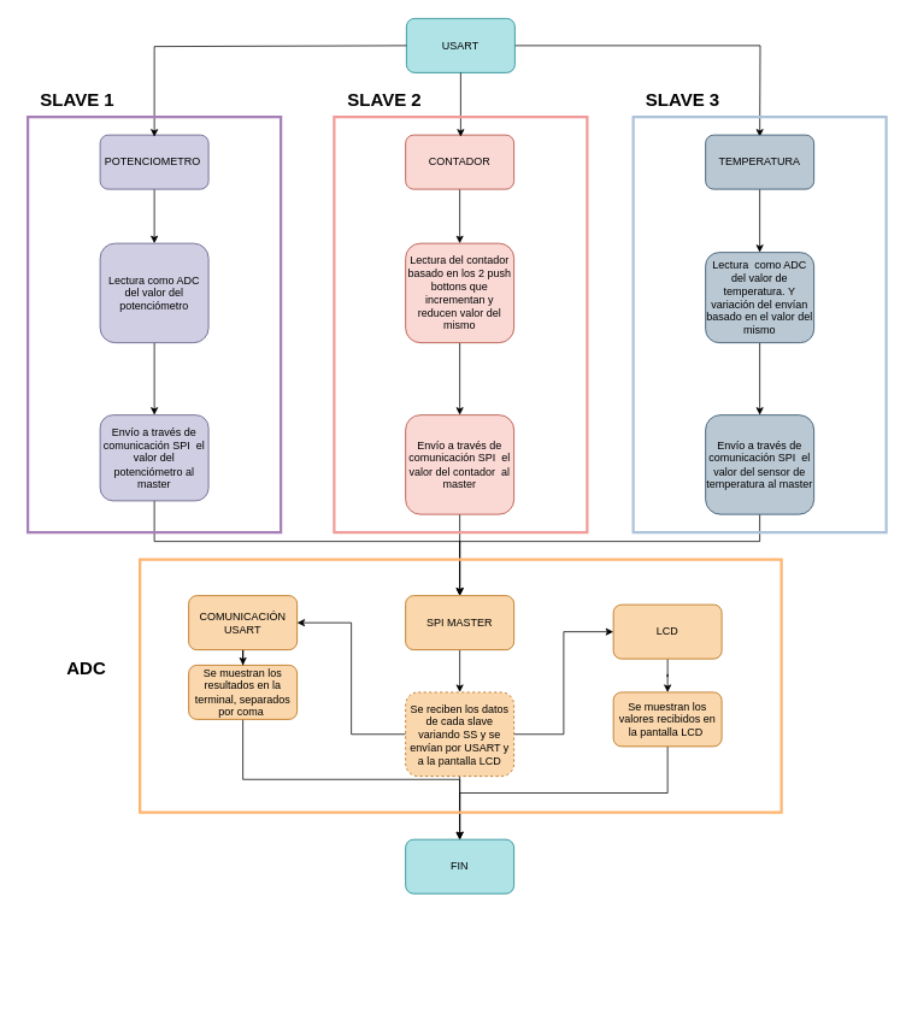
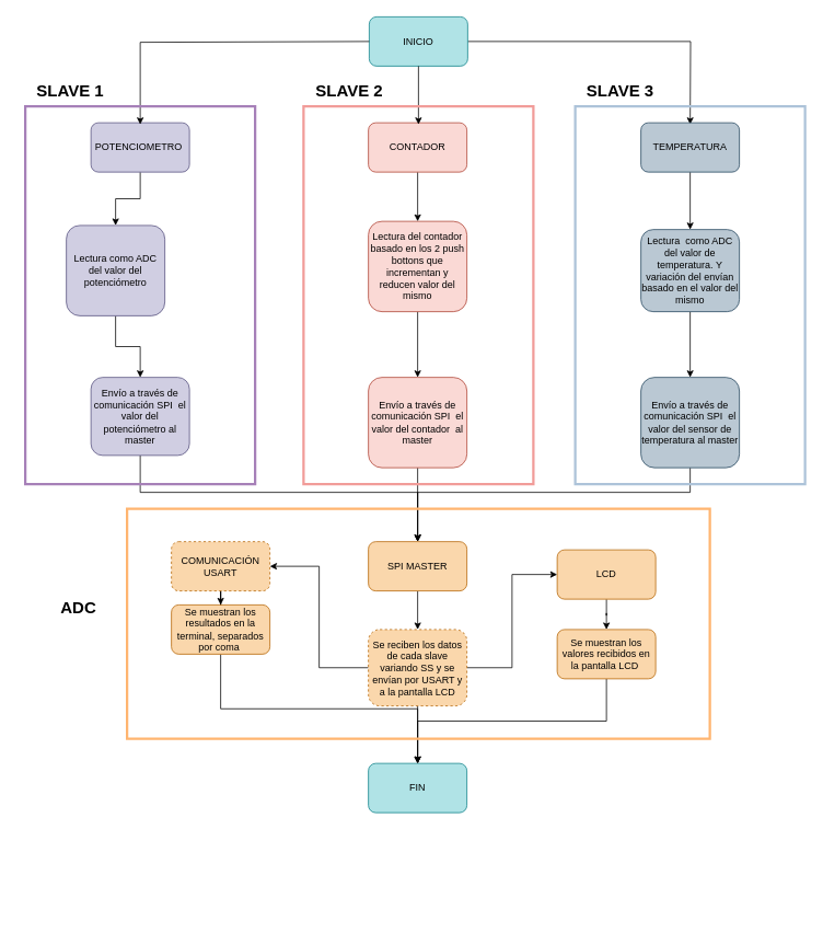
  <mxCell id="0" />
  <mxCell id="1" parent="0" />
  <mxCell id="2" value="" style="edgeStyle=orthogonalEdgeStyle;rounded=0;orthogonalLoop=1;jettySize=auto;html=1;" edge="1" parent="1" source="3"><mxGeometry relative="1" as="geometry"><mxPoint x="840" y="151" as="targetPoint" /></mxGeometry></mxCell>
- <mxCell id="3" value="USART" style="rounded=1;whiteSpace=wrap;html=1;fillColor=#b0e3e6;strokeColor=#0e8088;" vertex="1" parent="1"><mxGeometry x="449" y="20" width="120" height="60" as="geometry" /></mxCell>
+ <mxCell id="3" value="INICIO" style="rounded=1;whiteSpace=wrap;html=1;fillColor=#b0e3e6;strokeColor=#0e8088;" vertex="1" parent="1"><mxGeometry x="449" y="20" width="120" height="60" as="geometry" /></mxCell>
  <mxCell id="4" value="FIN" style="rounded=1;whiteSpace=wrap;html=1;fillColor=#b0e3e6;strokeColor=#0e8088;" vertex="1" parent="1"><mxGeometry x="448" y="929" width="120" height="60" as="geometry" /></mxCell>
  <mxCell id="5" value="" style="edgeStyle=orthogonalEdgeStyle;rounded=0;orthogonalLoop=1;jettySize=auto;html=1;" edge="1" parent="1" source="6" target="12"><mxGeometry relative="1" as="geometry" /></mxCell>
- <mxCell id="6" value="COMUNICACIÓN USART" style="rounded=1;whiteSpace=wrap;html=1;fillColor=#fad7ac;strokeColor=#b46504;" vertex="1" parent="1"><mxGeometry x="208" y="659" width="120" height="60" as="geometry" /></mxCell>
+ <mxCell id="6" value="COMUNICACIÓN USART" style="rounded=1;whiteSpace=wrap;html=1;fillColor=#fad7ac;strokeColor=#b46504;dashed=1;" vertex="1" parent="1"><mxGeometry x="208" y="659" width="120" height="60" as="geometry" /></mxCell>
  <mxCell id="7" value="" style="edgeStyle=orthogonalEdgeStyle;rounded=0;orthogonalLoop=1;jettySize=auto;html=1;" edge="1" parent="1" source="8" target="16"><mxGeometry relative="1" as="geometry" /></mxCell>
  <mxCell id="8" value="SPI MASTER" style="rounded=1;whiteSpace=wrap;html=1;fillColor=#fad7ac;strokeColor=#b46504;" vertex="1" parent="1"><mxGeometry x="448" y="659" width="120" height="60" as="geometry" /></mxCell>
  <mxCell id="9" value="" style="edgeStyle=orthogonalEdgeStyle;rounded=0;orthogonalLoop=1;jettySize=auto;html=1;" edge="1" parent="1" source="10" target="18"><mxGeometry relative="1" as="geometry" /></mxCell>
  <mxCell id="10" value="LCD" style="rounded=1;whiteSpace=wrap;html=1;fillColor=#fad7ac;strokeColor=#b46504;" vertex="1" parent="1"><mxGeometry x="678" y="669" width="120" height="60" as="geometry" /></mxCell>
  <mxCell id="11" style="edgeStyle=orthogonalEdgeStyle;rounded=0;orthogonalLoop=1;jettySize=auto;html=1;exitX=0.5;exitY=1;exitDx=0;exitDy=0;entryX=0.5;entryY=0;entryDx=0;entryDy=0;" edge="1" parent="1" source="12" target="4"><mxGeometry relative="1" as="geometry" /></mxCell>
  <mxCell id="12" value="Se muestran los resultados en la terminal, separados por coma&amp;nbsp;" style="whiteSpace=wrap;html=1;rounded=1;strokeColor=#b46504;fillColor=#fad7ac;" vertex="1" parent="1"><mxGeometry x="208" y="736" width="120" height="60" as="geometry" /></mxCell>
  <mxCell id="13" value="" style="edgeStyle=orthogonalEdgeStyle;rounded=0;orthogonalLoop=1;jettySize=auto;html=1;entryX=1;entryY=0.5;entryDx=0;entryDy=0;" edge="1" parent="1" source="16" target="6"><mxGeometry relative="1" as="geometry" /></mxCell>
  <mxCell id="14" value="" style="edgeStyle=orthogonalEdgeStyle;rounded=0;orthogonalLoop=1;jettySize=auto;html=1;entryX=0;entryY=0.5;entryDx=0;entryDy=0;" edge="1" parent="1" source="16" target="10"><mxGeometry relative="1" as="geometry" /></mxCell>
  <mxCell id="15" style="edgeStyle=orthogonalEdgeStyle;rounded=0;orthogonalLoop=1;jettySize=auto;html=1;exitX=0.5;exitY=1;exitDx=0;exitDy=0;entryX=0.5;entryY=0;entryDx=0;entryDy=0;" edge="1" parent="1" source="16" target="4"><mxGeometry relative="1" as="geometry" /></mxCell>
  <mxCell id="16" value="Se reciben los datos de cada slave variando SS y se envían por USART y a la pantalla LCD" style="whiteSpace=wrap;html=1;rounded=1;strokeColor=#b46504;fillColor=#fad7ac;dashed=1;" vertex="1" parent="1"><mxGeometry x="448" y="766" width="120" height="93" as="geometry" /></mxCell>
  <mxCell id="17" style="edgeStyle=orthogonalEdgeStyle;rounded=0;orthogonalLoop=1;jettySize=auto;html=1;exitX=0.5;exitY=1;exitDx=0;exitDy=0;entryX=0.5;entryY=0;entryDx=0;entryDy=0;" edge="1" parent="1" source="18" target="4"><mxGeometry relative="1" as="geometry" /></mxCell>
  <mxCell id="18" value="Se muestran los valores recibidos en la pantalla LCD&amp;nbsp;" style="whiteSpace=wrap;html=1;rounded=1;strokeColor=#b46504;fillColor=#fad7ac;" vertex="1" parent="1"><mxGeometry x="678" y="766" width="120" height="60" as="geometry" /></mxCell>
  <mxCell id="19" value="" style="edgeStyle=orthogonalEdgeStyle;rounded=0;orthogonalLoop=1;jettySize=auto;html=1;" edge="1" parent="1" source="20" target="36"><mxGeometry relative="1" as="geometry" /></mxCell>
- <mxCell id="20" value="Lectura como ADC del valor del potenciómetro" style="rounded=1;whiteSpace=wrap;html=1;fillColor=#d0cee2;strokeColor=#56517e;" vertex="1" parent="1"><mxGeometry x="110" y="269" width="120" height="110" as="geometry" /></mxCell>
+ <mxCell id="20" value="Lectura como ADC del valor del potenciómetro" style="rounded=1;whiteSpace=wrap;html=1;fillColor=#d0cee2;strokeColor=#56517e;" vertex="1" parent="1"><mxGeometry x="80" y="274" width="120" height="110" as="geometry" /></mxCell>
  <mxCell id="21" value="" style="edgeStyle=orthogonalEdgeStyle;rounded=0;orthogonalLoop=1;jettySize=auto;html=1;" edge="1" parent="1" source="22" target="34"><mxGeometry relative="1" as="geometry" /></mxCell>
  <mxCell id="22" value="Lectura del contador basado en los 2 push bottons que incrementan y reducen valor del mismo" style="rounded=1;whiteSpace=wrap;html=1;fillColor=#fad9d5;strokeColor=#ae4132;" vertex="1" parent="1"><mxGeometry x="448" y="269" width="120" height="110" as="geometry" /></mxCell>
  <mxCell id="23" value="" style="edgeStyle=orthogonalEdgeStyle;rounded=0;orthogonalLoop=1;jettySize=auto;html=1;" edge="1" parent="1" source="24" target="32"><mxGeometry relative="1" as="geometry" /></mxCell>
  <mxCell id="24" value="Lectura&amp;nbsp; como ADC del valor de temperatura. Y variación del envían basado en el valor del mismo" style="rounded=1;whiteSpace=wrap;html=1;fillColor=#bac8d3;strokeColor=#23445d;" vertex="1" parent="1"><mxGeometry x="780" y="279" width="120" height="100" as="geometry" /></mxCell>
  <mxCell id="25" value="" style="edgeStyle=orthogonalEdgeStyle;rounded=0;orthogonalLoop=1;jettySize=auto;html=1;" edge="1" parent="1" source="26" target="20"><mxGeometry relative="1" as="geometry" /></mxCell>
  <mxCell id="26" value="POTENCIOMETRO&amp;nbsp;" style="rounded=1;whiteSpace=wrap;html=1;fillColor=#d0cee2;strokeColor=#56517e;" vertex="1" parent="1"><mxGeometry x="110" y="149" width="120" height="60" as="geometry" /></mxCell>
  <mxCell id="27" value="" style="edgeStyle=orthogonalEdgeStyle;rounded=0;orthogonalLoop=1;jettySize=auto;html=1;" edge="1" parent="1" source="28" target="22"><mxGeometry relative="1" as="geometry" /></mxCell>
  <mxCell id="28" value="CONTADOR" style="rounded=1;whiteSpace=wrap;html=1;fillColor=#fad9d5;strokeColor=#ae4132;" vertex="1" parent="1"><mxGeometry x="448" y="149" width="120" height="60" as="geometry" /></mxCell>
  <mxCell id="29" value="" style="edgeStyle=orthogonalEdgeStyle;rounded=0;orthogonalLoop=1;jettySize=auto;html=1;" edge="1" parent="1" source="30" target="24"><mxGeometry relative="1" as="geometry" /></mxCell>
  <mxCell id="30" value="TEMPERATURA" style="rounded=1;whiteSpace=wrap;html=1;fillColor=#bac8d3;strokeColor=#23445d;" vertex="1" parent="1"><mxGeometry x="780" y="149" width="120" height="60" as="geometry" /></mxCell>
  <mxCell id="31" value="" style="edgeStyle=orthogonalEdgeStyle;rounded=0;orthogonalLoop=1;jettySize=auto;html=1;entryX=0.5;entryY=0;entryDx=0;entryDy=0;" edge="1" parent="1" source="32" target="8"><mxGeometry relative="1" as="geometry"><Array as="points"><mxPoint x="840" y="599" /><mxPoint x="508" y="599" /></Array></mxGeometry></mxCell>
  <mxCell id="32" value="Envío a través de comunicación SPI&amp;nbsp; el valor del sensor de temperatura al master" style="rounded=1;whiteSpace=wrap;html=1;fillColor=#bac8d3;strokeColor=#23445d;" vertex="1" parent="1"><mxGeometry x="780" y="459" width="120" height="110" as="geometry" /></mxCell>
  <mxCell id="33" value="" style="edgeStyle=orthogonalEdgeStyle;rounded=0;orthogonalLoop=1;jettySize=auto;html=1;" edge="1" parent="1" source="34" target="8"><mxGeometry relative="1" as="geometry" /></mxCell>
  <mxCell id="34" value="Envío a través de comunicación SPI&amp;nbsp; el valor del contador&amp;nbsp; al master" style="rounded=1;whiteSpace=wrap;html=1;fillColor=#fad9d5;strokeColor=#ae4132;" vertex="1" parent="1"><mxGeometry x="448" y="459" width="120" height="110" as="geometry" /></mxCell>
  <mxCell id="35" value="" style="edgeStyle=orthogonalEdgeStyle;rounded=0;orthogonalLoop=1;jettySize=auto;html=1;entryX=0.5;entryY=0;entryDx=0;entryDy=0;" edge="1" parent="1" source="36" target="8"><mxGeometry relative="1" as="geometry"><Array as="points"><mxPoint x="170" y="599" /><mxPoint x="508" y="599" /></Array></mxGeometry></mxCell>
  <mxCell id="36" value="Envío a través de comunicación SPI&amp;nbsp; el valor del potenciómetro al master" style="rounded=1;whiteSpace=wrap;html=1;fillColor=#d0cee2;strokeColor=#56517e;" vertex="1" parent="1"><mxGeometry x="110" y="459" width="120" height="95" as="geometry" /></mxCell>
  <mxCell id="37" value="" style="endArrow=classic;html=1;entryX=0.5;entryY=0;entryDx=0;entryDy=0;" edge="1" parent="1"><mxGeometry width="50" height="50" relative="1" as="geometry"><mxPoint x="170" y="51" as="sourcePoint" /><mxPoint x="170" y="151" as="targetPoint" /></mxGeometry></mxCell>
  <mxCell id="38" value="" style="endArrow=none;html=1;entryX=0;entryY=0.5;entryDx=0;entryDy=0;" edge="1" parent="1" target="3"><mxGeometry width="50" height="50" relative="1" as="geometry"><mxPoint x="170" y="51" as="sourcePoint" /><mxPoint x="220" y="1" as="targetPoint" /></mxGeometry></mxCell>
  <mxCell id="39" value="" style="endArrow=classic;html=1;exitX=0.5;exitY=1;exitDx=0;exitDy=0;entryX=0.5;entryY=0;entryDx=0;entryDy=0;" edge="1" parent="1" source="3"><mxGeometry width="50" height="50" relative="1" as="geometry"><mxPoint x="600" y="481" as="sourcePoint" /><mxPoint x="509" y="151" as="targetPoint" /></mxGeometry></mxCell>
  <mxCell id="40" value="" style="rounded=0;whiteSpace=wrap;html=1;strokeWidth=3;fillColor=none;strokeColor=#A680B8;" vertex="1" parent="1"><mxGeometry x="30" y="129" width="280" height="460" as="geometry" /></mxCell>
  <mxCell id="41" value="" style="rounded=0;whiteSpace=wrap;html=1;strokeWidth=3;fillColor=none;strokeColor=#F19C99;" vertex="1" parent="1"><mxGeometry x="369" y="129" width="280" height="460" as="geometry" /></mxCell>
  <mxCell id="42" value="" style="rounded=0;whiteSpace=wrap;html=1;strokeWidth=3;fillColor=none;strokeColor=#ADC3D9;" vertex="1" parent="1"><mxGeometry x="700" y="129" width="280" height="460" as="geometry" /></mxCell>
  <mxCell id="43" value="" style="rounded=0;whiteSpace=wrap;html=1;strokeWidth=3;fillColor=none;rotation=-90;strokeColor=#FFB570;" vertex="1" parent="1"><mxGeometry x="369" y="404" width="280" height="710" as="geometry" /></mxCell>
  <mxCell id="44" value="&lt;font style=&quot;font-size: 20px&quot;&gt;&lt;b&gt;SLAVE 1&lt;/b&gt;&lt;/font&gt;" style="text;html=1;strokeColor=none;fillColor=none;align=center;verticalAlign=middle;whiteSpace=wrap;rounded=0;" vertex="1" parent="1"><mxGeometry x="20" y="99" width="130" height="20" as="geometry" /></mxCell>
  <mxCell id="45" value="&lt;font style=&quot;font-size: 20px&quot;&gt;&lt;b&gt;SLAVE 2&lt;/b&gt;&lt;/font&gt;" style="text;html=1;strokeColor=none;fillColor=none;align=center;verticalAlign=middle;whiteSpace=wrap;rounded=0;" vertex="1" parent="1"><mxGeometry x="360" y="99" width="130" height="20" as="geometry" /></mxCell>
  <mxCell id="46" value="&lt;font style=&quot;font-size: 20px&quot;&gt;&lt;b&gt;SLAVE 3&lt;/b&gt;&lt;/font&gt;" style="text;html=1;strokeColor=none;fillColor=none;align=center;verticalAlign=middle;whiteSpace=wrap;rounded=0;" vertex="1" parent="1"><mxGeometry x="690" y="99" width="130" height="20" as="geometry" /></mxCell>
  <mxCell id="47" value="&lt;font style=&quot;font-size: 20px&quot;&gt;&lt;b&gt;ADC&lt;/b&gt;&lt;/font&gt;" style="text;html=1;strokeColor=none;fillColor=none;align=center;verticalAlign=middle;whiteSpace=wrap;rounded=0;" vertex="1" parent="1"><mxGeometry x="30" y="729" width="130" height="20" as="geometry" /></mxCell>
